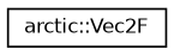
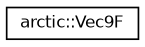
  digraph {
    rankdir=LR
-   n1 [color=black fillcolor=white fontname=Helvetica fontsize=10 height=0.2 label="arctic::Vec2F" shape=record style=filled width=0.4]
+   n1 [color=black fillcolor=white fontname=Helvetica fontsize=10 height=0.2 label="arctic::Vec9F" shape=record style=filled width=0.4]
  }
